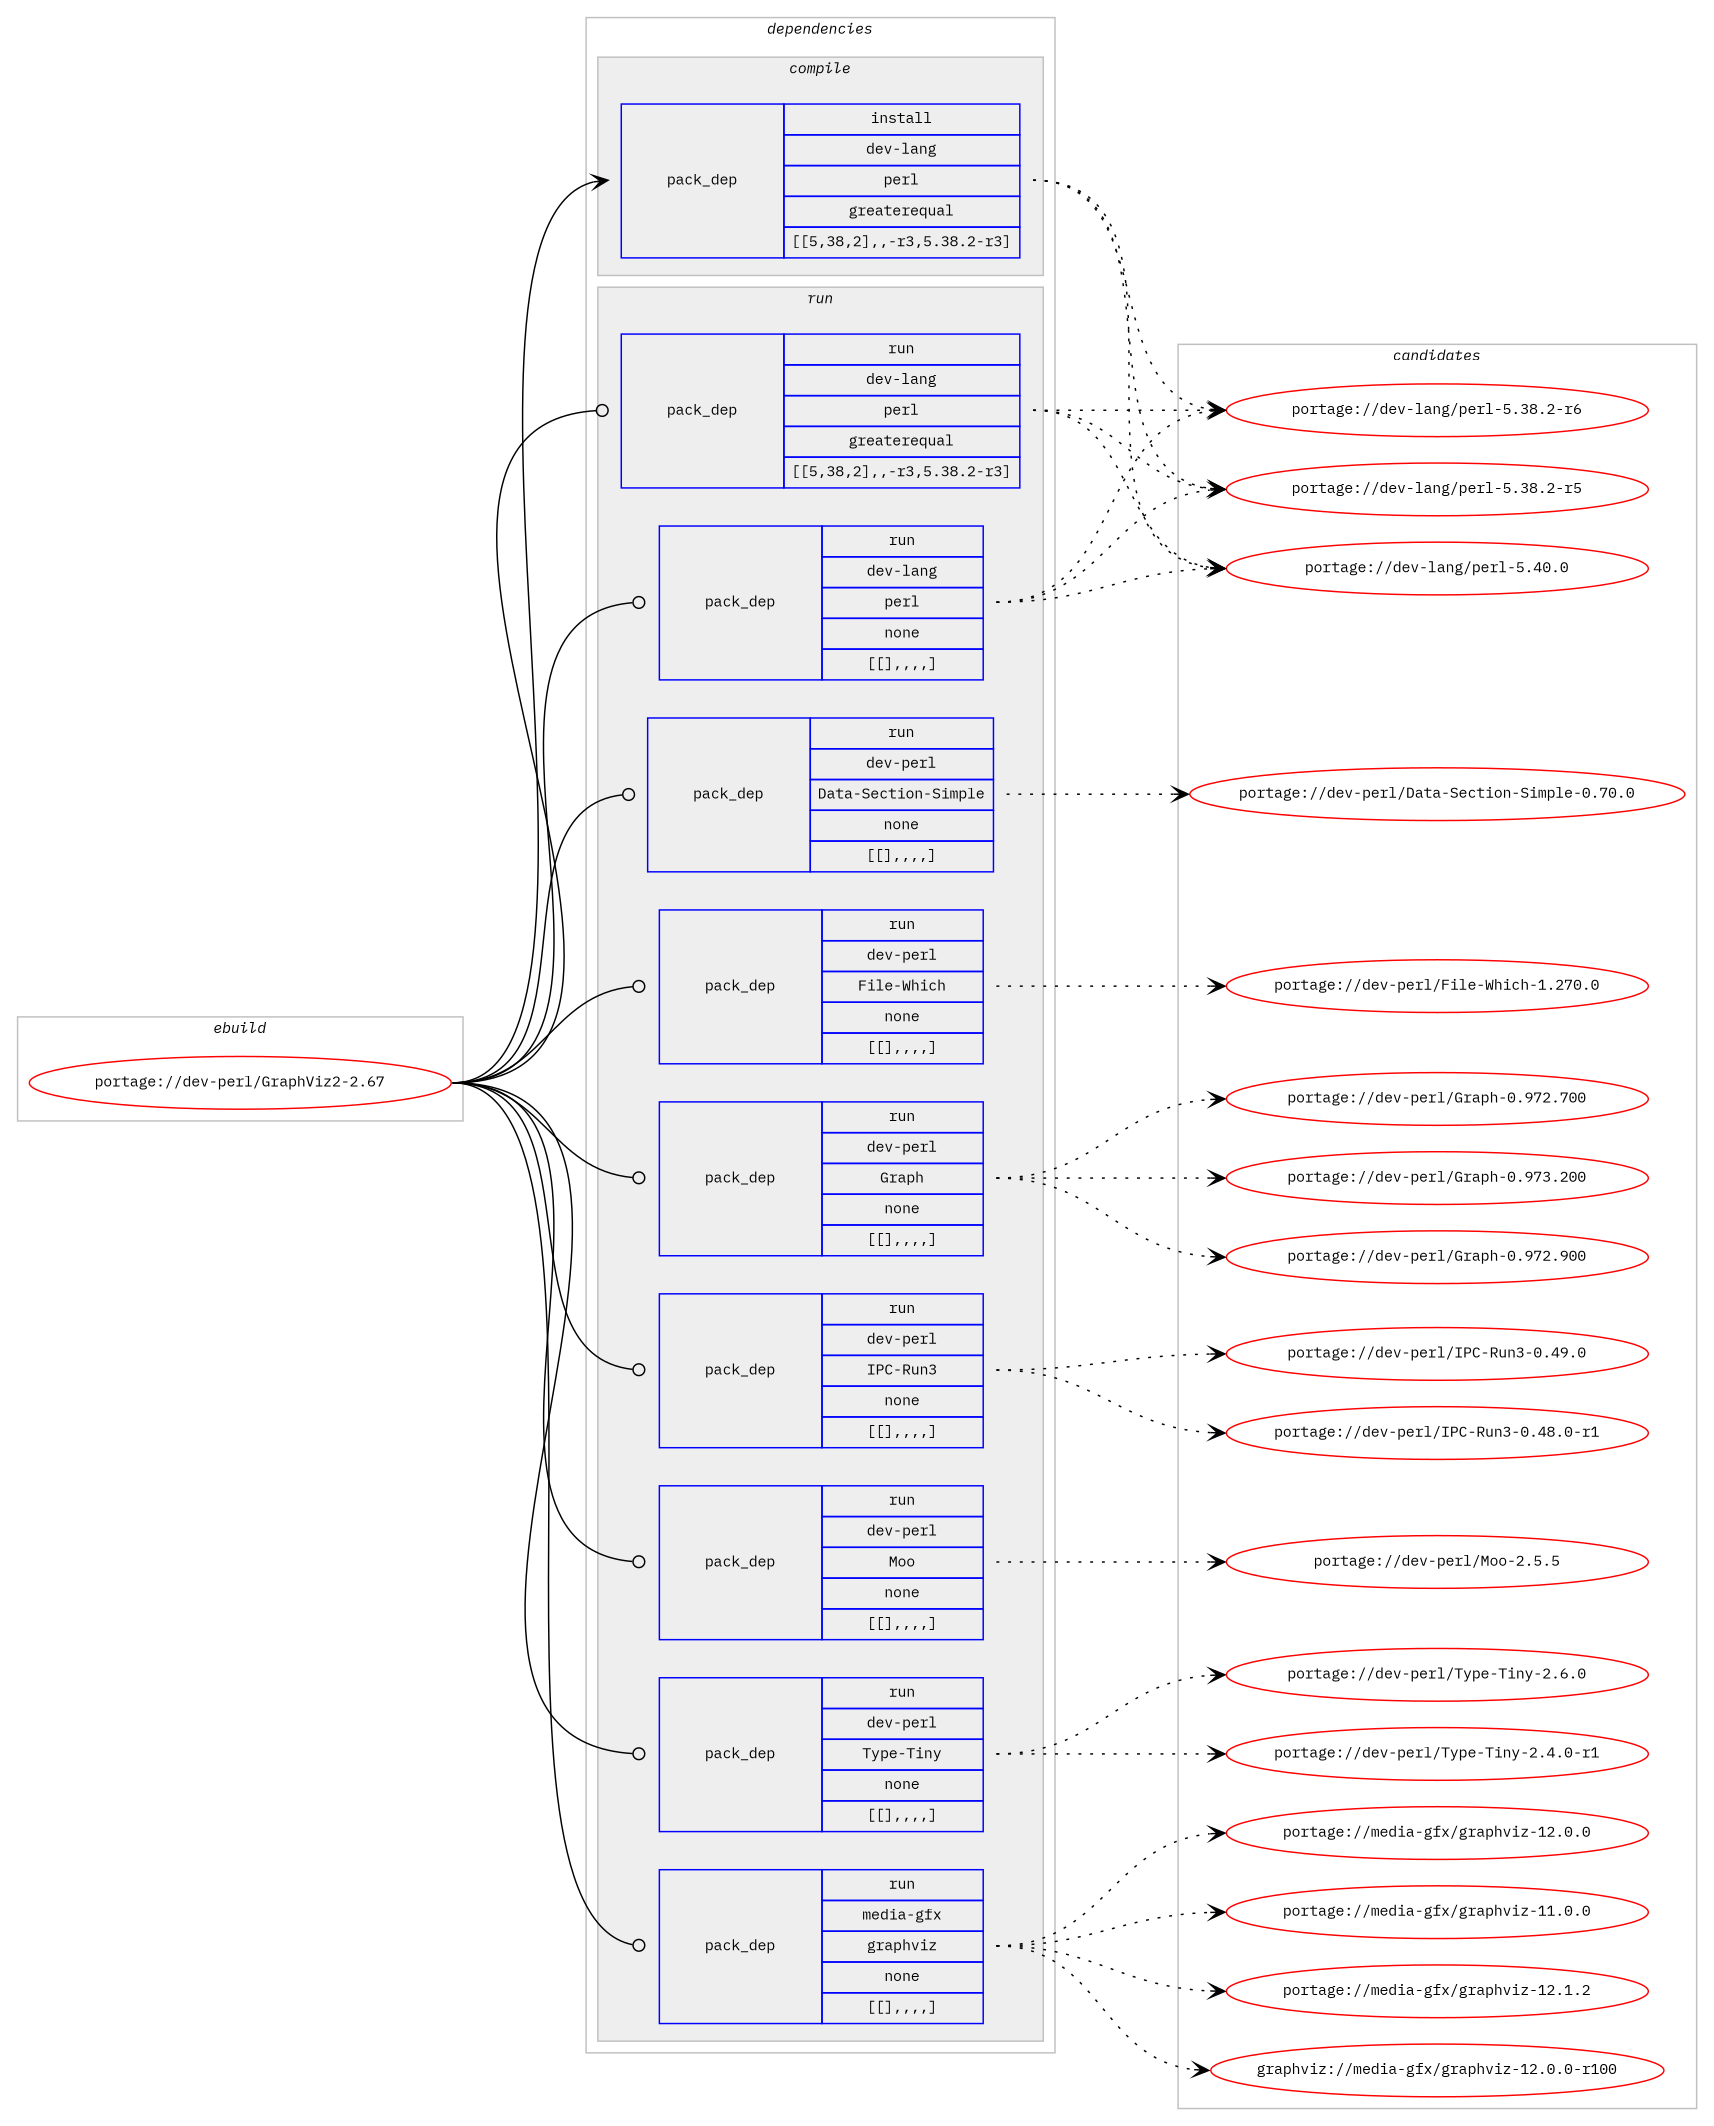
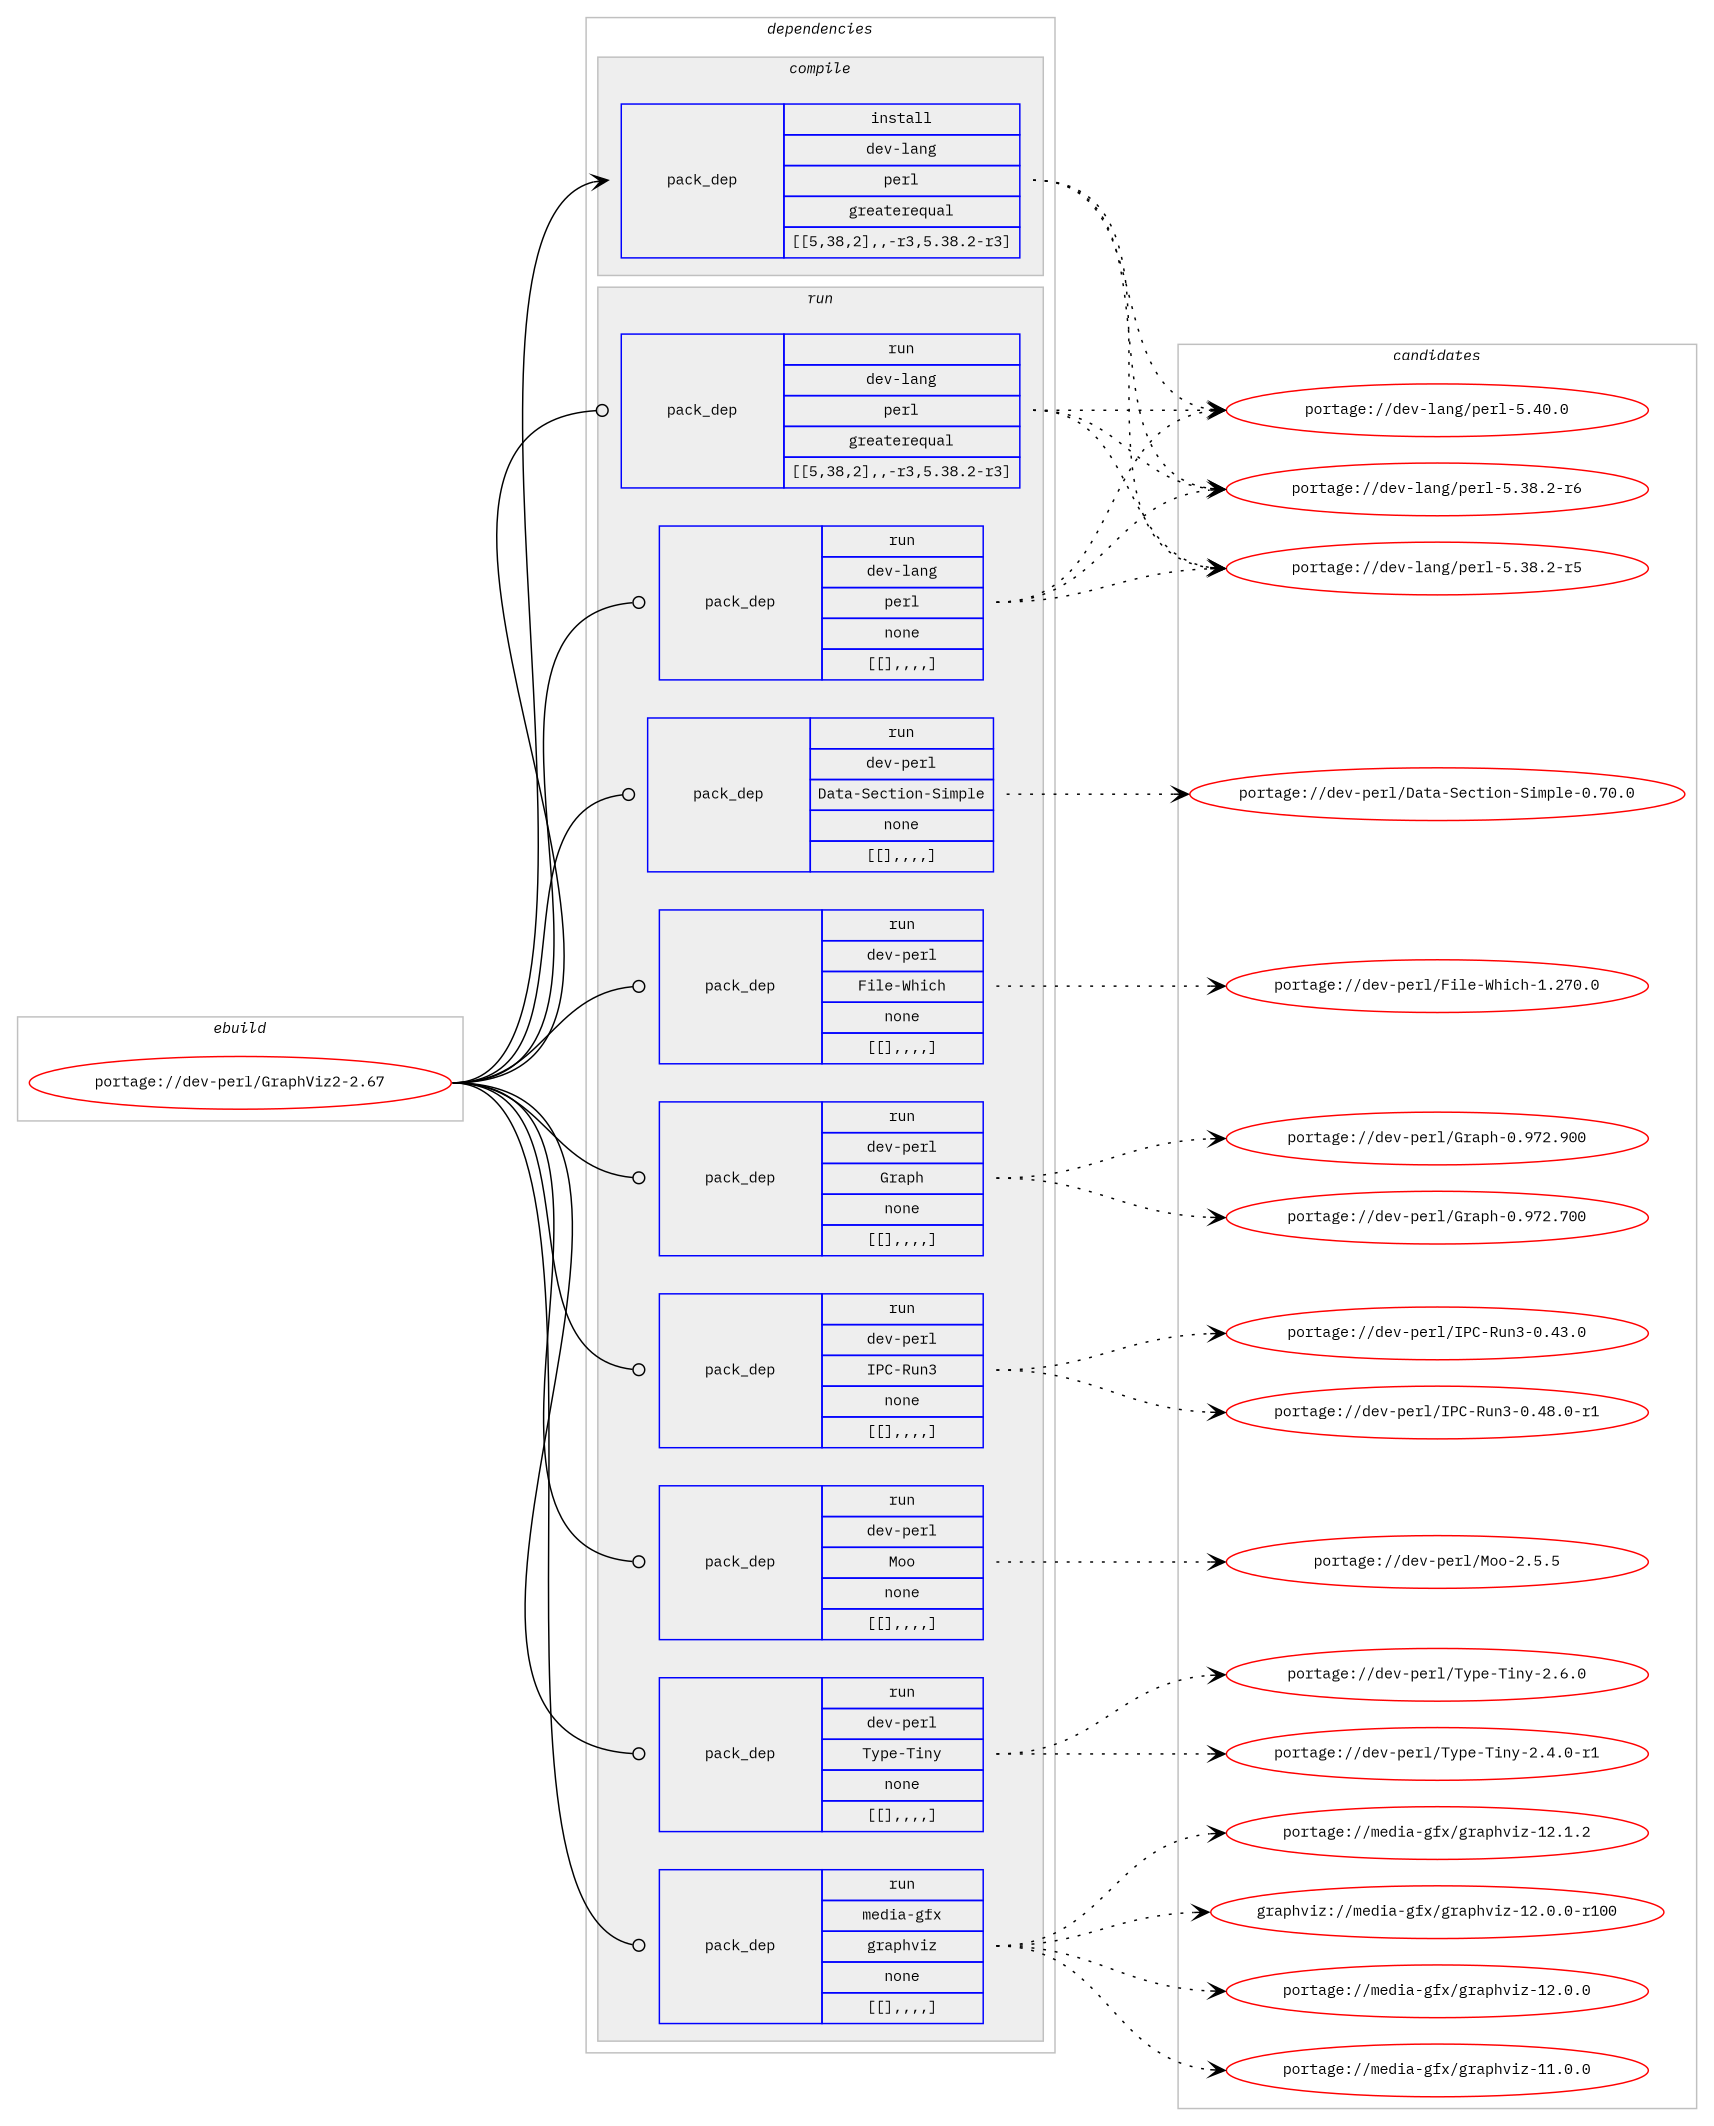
  digraph {
    compound=true
    concentrate=true
    fontname="IBM Plex Mono"
    fontsize=10
    newrank=true
    rankdir=LR
    ranksep=1.5
    node [color=red fontname="IBM Plex Mono" fontsize=10]
    edge [arrowhead=vee fontname="IBM Plex Mono" headport=w style=dotted tailport=e weight=100]
    n1 [label="portage://dev-perl/GraphViz2-2.67" width=4]
    n2 [color=blue label=<<TABLE BORDER="0" CELLBORDER="1" CELLSPACING="0" CELLPADDING="4" WIDTH="220"><TR><TD ROWSPAN="6" CELLPADDING="30">pack_dep</TD></TR><TR><TD WIDTH="110">install</TD></TR><TR><TD>dev-lang</TD></TR><TR><TD>perl</TD></TR><TR><TD>greaterequal</TD></TR><TR><TD>[[5,38,2],,-r3,5.38.2-r3]</TD></TR></TABLE>> shape=none]
    n3 [color=blue label=<<TABLE BORDER="0" CELLBORDER="1" CELLSPACING="0" CELLPADDING="4" WIDTH="220"><TR><TD ROWSPAN="6" CELLPADDING="30">pack_dep</TD></TR><TR><TD WIDTH="110">run</TD></TR><TR><TD>dev-lang</TD></TR><TR><TD>perl</TD></TR><TR><TD>greaterequal</TD></TR><TR><TD>[[5,38,2],,-r3,5.38.2-r3]</TD></TR></TABLE>> shape=none]
    n4 [color=blue label=<<TABLE BORDER="0" CELLBORDER="1" CELLSPACING="0" CELLPADDING="4" WIDTH="220"><TR><TD ROWSPAN="6" CELLPADDING="30">pack_dep</TD></TR><TR><TD WIDTH="110">run</TD></TR><TR><TD>dev-lang</TD></TR><TR><TD>perl</TD></TR><TR><TD>none</TD></TR><TR><TD>[[],,,,]</TD></TR></TABLE>> shape=none]
    n5 [color=blue label=<<TABLE BORDER="0" CELLBORDER="1" CELLSPACING="0" CELLPADDING="4" WIDTH="220"><TR><TD ROWSPAN="6" CELLPADDING="30">pack_dep</TD></TR><TR><TD WIDTH="110">run</TD></TR><TR><TD>dev-perl</TD></TR><TR><TD>Data-Section-Simple</TD></TR><TR><TD>none</TD></TR><TR><TD>[[],,,,]</TD></TR></TABLE>> shape=none]
    n6 [color=blue label=<<TABLE BORDER="0" CELLBORDER="1" CELLSPACING="0" CELLPADDING="4" WIDTH="220"><TR><TD ROWSPAN="6" CELLPADDING="30">pack_dep</TD></TR><TR><TD WIDTH="110">run</TD></TR><TR><TD>dev-perl</TD></TR><TR><TD>File-Which</TD></TR><TR><TD>none</TD></TR><TR><TD>[[],,,,]</TD></TR></TABLE>> shape=none]
    n7 [color=blue label=<<TABLE BORDER="0" CELLBORDER="1" CELLSPACING="0" CELLPADDING="4" WIDTH="220"><TR><TD ROWSPAN="6" CELLPADDING="30">pack_dep</TD></TR><TR><TD WIDTH="110">run</TD></TR><TR><TD>dev-perl</TD></TR><TR><TD>Graph</TD></TR><TR><TD>none</TD></TR><TR><TD>[[],,,,]</TD></TR></TABLE>> shape=none]
    n8 [color=blue label=<<TABLE BORDER="0" CELLBORDER="1" CELLSPACING="0" CELLPADDING="4" WIDTH="220"><TR><TD ROWSPAN="6" CELLPADDING="30">pack_dep</TD></TR><TR><TD WIDTH="110">run</TD></TR><TR><TD>dev-perl</TD></TR><TR><TD>IPC-Run3</TD></TR><TR><TD>none</TD></TR><TR><TD>[[],,,,]</TD></TR></TABLE>> shape=none]
    n9 [color=blue label=<<TABLE BORDER="0" CELLBORDER="1" CELLSPACING="0" CELLPADDING="4" WIDTH="220"><TR><TD ROWSPAN="6" CELLPADDING="30">pack_dep</TD></TR><TR><TD WIDTH="110">run</TD></TR><TR><TD>dev-perl</TD></TR><TR><TD>Moo</TD></TR><TR><TD>none</TD></TR><TR><TD>[[],,,,]</TD></TR></TABLE>> shape=none]
    n10 [color=blue label=<<TABLE BORDER="0" CELLBORDER="1" CELLSPACING="0" CELLPADDING="4" WIDTH="220"><TR><TD ROWSPAN="6" CELLPADDING="30">pack_dep</TD></TR><TR><TD WIDTH="110">run</TD></TR><TR><TD>dev-perl</TD></TR><TR><TD>Type-Tiny</TD></TR><TR><TD>none</TD></TR><TR><TD>[[],,,,]</TD></TR></TABLE>> shape=none]
    n11 [color=blue label=<<TABLE BORDER="0" CELLBORDER="1" CELLSPACING="0" CELLPADDING="4" WIDTH="220"><TR><TD ROWSPAN="6" CELLPADDING="30">pack_dep</TD></TR><TR><TD WIDTH="110">run</TD></TR><TR><TD>media-gfx</TD></TR><TR><TD>graphviz</TD></TR><TR><TD>none</TD></TR><TR><TD>[[],,,,]</TD></TR></TABLE>> shape=none]
    n12 [label="portage://dev-lang/perl-5.40.0" width=4]
    n13 [label="portage://dev-lang/perl-5.38.2-r6" width=4]
    n14 [label="portage://dev-lang/perl-5.38.2-r5" width=4]
    n15 [label="portage://dev-perl/Data-Section-Simple-0.70.0" width=4]
    n16 [label="portage://dev-perl/File-Which-1.270.0" width=4]
-   n17 [label="portage://dev-perl/Graph-0.973.200" width=4]
    n18 [label="portage://dev-perl/Graph-0.972.900" width=4]
    n19 [label="portage://dev-perl/Graph-0.972.700" width=4]
-   n20 [label="portage://dev-perl/IPC-Run3-0.49.0" width=4]
+   n20 [label="portage://dev-perl/IPC-Run3-0.43.0" width=4]
    n21 [label="portage://dev-perl/IPC-Run3-0.48.0-r1" width=4]
    n22 [label="portage://dev-perl/Moo-2.5.5" width=4]
    n23 [label="portage://dev-perl/Type-Tiny-2.6.0" width=4]
    n24 [label="portage://dev-perl/Type-Tiny-2.4.0-r1" width=4]
    n25 [label="portage://media-gfx/graphviz-12.1.2" width=4]
    n26 [label="graphviz://media-gfx/graphviz-12.0.0-r100" width=4]
    n27 [label="portage://media-gfx/graphviz-12.0.0" width=4]
    n28 [label="portage://media-gfx/graphviz-11.0.0" width=4]
    subgraph cluster_1 {
      color=gray
      label=<<i>ebuild</i>>
      n1
    }
    subgraph cluster_2 {
      color=gray
      label=<<i>dependencies</i>>
      subgraph cluster_3 {
        color=gray
        fillcolor="#eeeeee"
        label=<<i>compile</i>>
        style=filled
        subgraph sub_4 {
          color=gray
          fillcolor="#eeeeee"
          label=<<i>compile</i>>
          style=filled
          n2
        }
      }
      subgraph cluster_5 {
        color=gray
        fillcolor="#eeeeee"
        label=<<i>compile and run</i>>
        style=filled
      }
      subgraph cluster_6 {
        color=gray
        fillcolor="#eeeeee"
        label=<<i>run</i>>
        style=filled
        subgraph sub_7 {
          color=gray
          fillcolor="#eeeeee"
          label=<<i>run</i>>
          style=filled
          n3
        }
        subgraph sub_8 {
          color=gray
          fillcolor="#eeeeee"
          label=<<i>run</i>>
          style=filled
          n4
        }
        subgraph sub_9 {
          color=gray
          fillcolor="#eeeeee"
          label=<<i>run</i>>
          style=filled
          n5
        }
        subgraph sub_10 {
          color=gray
          fillcolor="#eeeeee"
          label=<<i>run</i>>
          style=filled
          n6
        }
        subgraph sub_11 {
          color=gray
          fillcolor="#eeeeee"
          label=<<i>run</i>>
          style=filled
          n7
        }
        subgraph sub_12 {
          color=gray
          fillcolor="#eeeeee"
          label=<<i>run</i>>
          style=filled
          n8
        }
        subgraph sub_13 {
          color=gray
          fillcolor="#eeeeee"
          label=<<i>run</i>>
          style=filled
          n9
        }
        subgraph sub_14 {
          color=gray
          fillcolor="#eeeeee"
          label=<<i>run</i>>
          style=filled
          n10
        }
        subgraph sub_15 {
          color=gray
          fillcolor="#eeeeee"
          label=<<i>run</i>>
          style=filled
          n11
        }
      }
    }
    subgraph cluster_16 {
      color=gray
      label=<<i>candidates</i>>
      rank=same
      subgraph sub_17 {
        color=black
        label=<<i>candidates</i>>
        nodesep=1
        rank=same
        n12
        n13
        n14
      }
      subgraph sub_18 {
        color=black
        label=<<i>candidates</i>>
        nodesep=1
        rank=same
        n12
        n13
        n14
      }
      subgraph sub_19 {
        color=black
        label=<<i>candidates</i>>
        nodesep=1
        rank=same
        n12
        n13
        n14
      }
      subgraph sub_20 {
        color=black
        label=<<i>candidates</i>>
        nodesep=1
        rank=same
        n15
      }
      subgraph sub_21 {
        color=black
        label=<<i>candidates</i>>
        nodesep=1
        rank=same
        n16
      }
      subgraph sub_22 {
        color=black
        label=<<i>candidates</i>>
        nodesep=1
        rank=same
-       n17
        n18
        n19
      }
      subgraph sub_23 {
        color=black
        label=<<i>candidates</i>>
        nodesep=1
        rank=same
        n20
        n21
      }
      subgraph sub_24 {
        color=black
        label=<<i>candidates</i>>
        nodesep=1
        rank=same
        n22
      }
      subgraph sub_25 {
        color=black
        label=<<i>candidates</i>>
        nodesep=1
        rank=same
        n23
        n24
      }
      subgraph sub_26 {
        color=black
        label=<<i>candidates</i>>
        nodesep=1
        rank=same
        n25
        n26
        n27
        n28
      }
    }
    n1 -> n2 [style=solid weight=20]
    n1 -> n3 [arrowhead=odot style=solid weight=20]
    n1 -> n4 [arrowhead=odot style=solid weight=20]
    n1 -> n5 [arrowhead=odot style=solid weight=20]
    n1 -> n6 [arrowhead=odot style=solid weight=20]
    n1 -> n7 [arrowhead=odot style=solid weight=20]
    n1 -> n8 [arrowhead=odot style=solid weight=20]
    n1 -> n9 [arrowhead=odot style=solid weight=20]
    n1 -> n10 [arrowhead=odot style=solid weight=20]
    n1 -> n11 [arrowhead=odot style=solid weight=20]
    n2 -> n12
    n2 -> n13
    n2 -> n14
    n3 -> n12
    n3 -> n13
    n3 -> n14
    n4 -> n12
    n4 -> n13
    n4 -> n14
    n5 -> n15
    n6 -> n16
-   n7 -> n17
    n7 -> n18
    n7 -> n19
    n8 -> n20
    n8 -> n21
    n9 -> n22
    n10 -> n23
    n10 -> n24
    n11 -> n25
    n11 -> n26
    n11 -> n27
    n11 -> n28
  }
